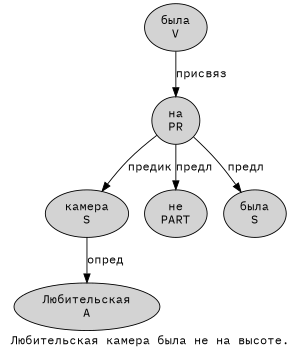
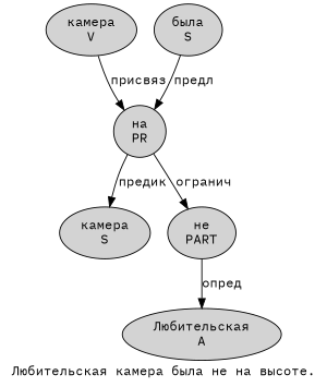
  digraph {
    fontname="IBM Plex Mono"
    label="Любительская камера была не на высоте."
    node [fillcolor=lightgray fontname="IBM Plex Mono" penwidth=1 shape=ellipse style=filled]
    edge [fontname="IBM Plex Mono"]
    n1 [label="Любительская\nA"]
    n2 [label="камера\nS"]
-   n3 [label="была\nV"]
+   n3 [label="камера\nV"]
    n4 [label="на\nPR"]
    n5 [label="не\nPART"]
    n6 [label="была\nS"]
-   n2 -> n1 [label="опред"]
+   n5 -> n1 [label="опред"]
    n3 -> n4 [label="присвяз"]
    n4 -> n2 [label="предик"]
-   n4 -> n5 [label="предл"]
-   n4 -> n6 [label="предл"]
+   n4 -> n5 [label="огранич"]
+   n6 -> n4 [label="предл"]
  }
